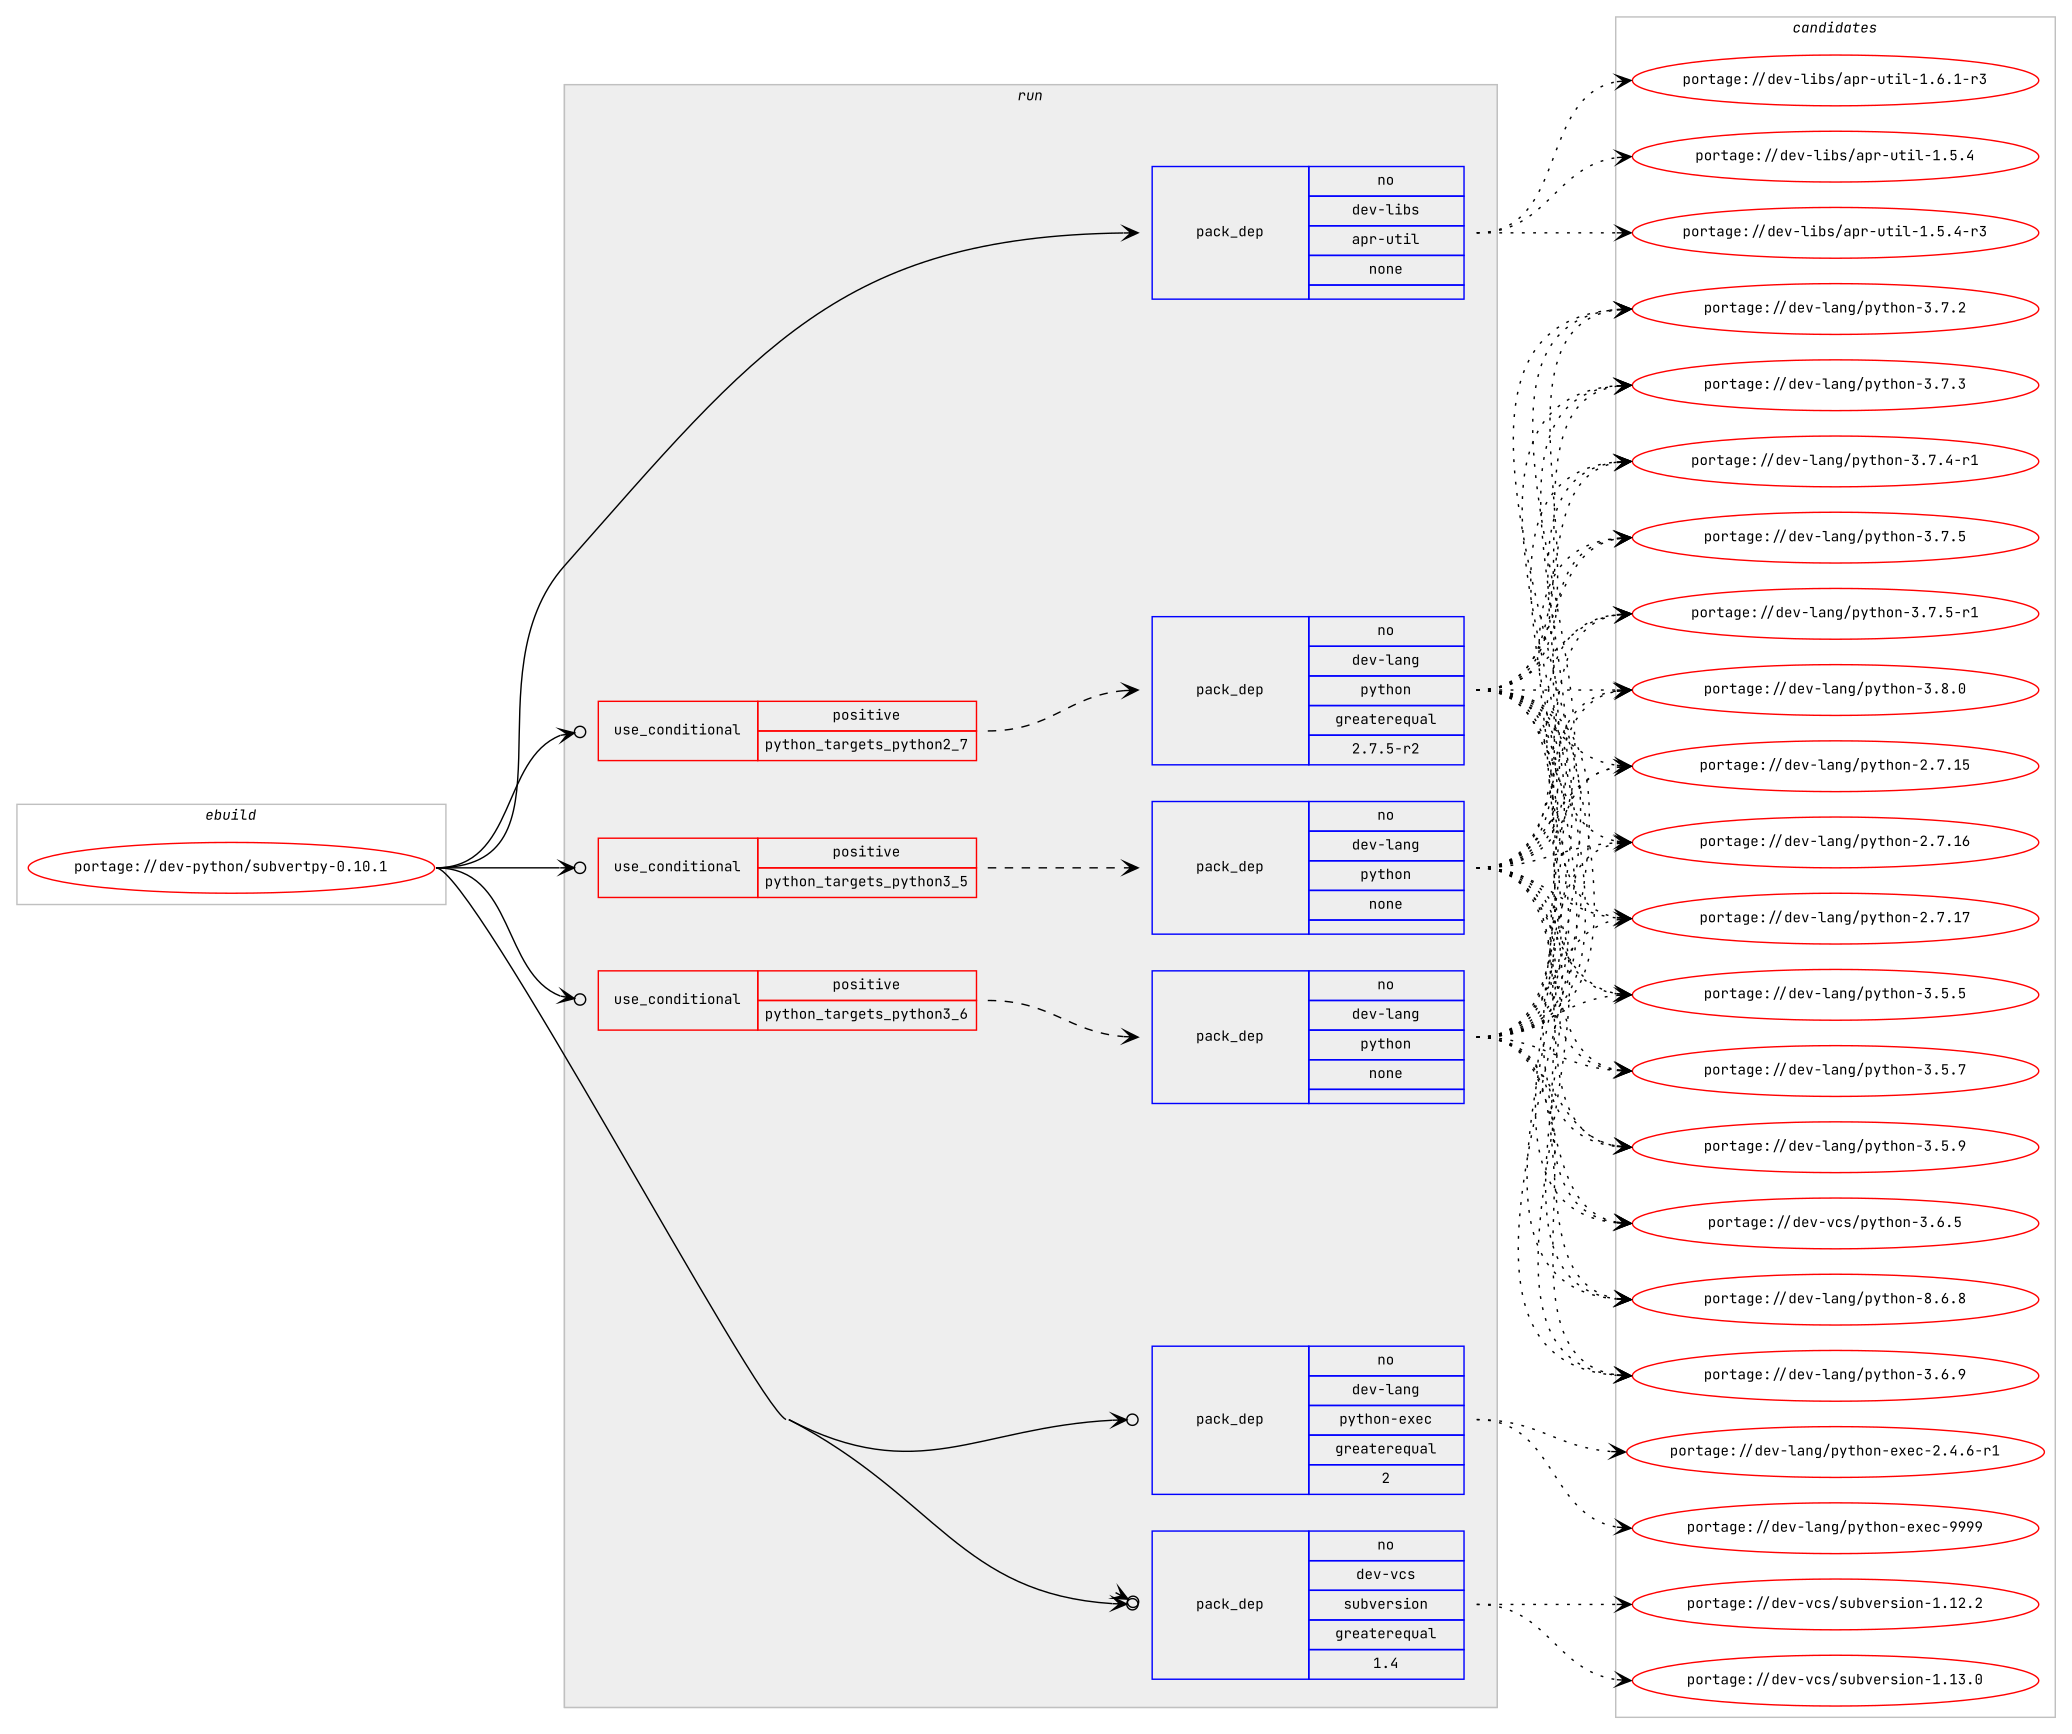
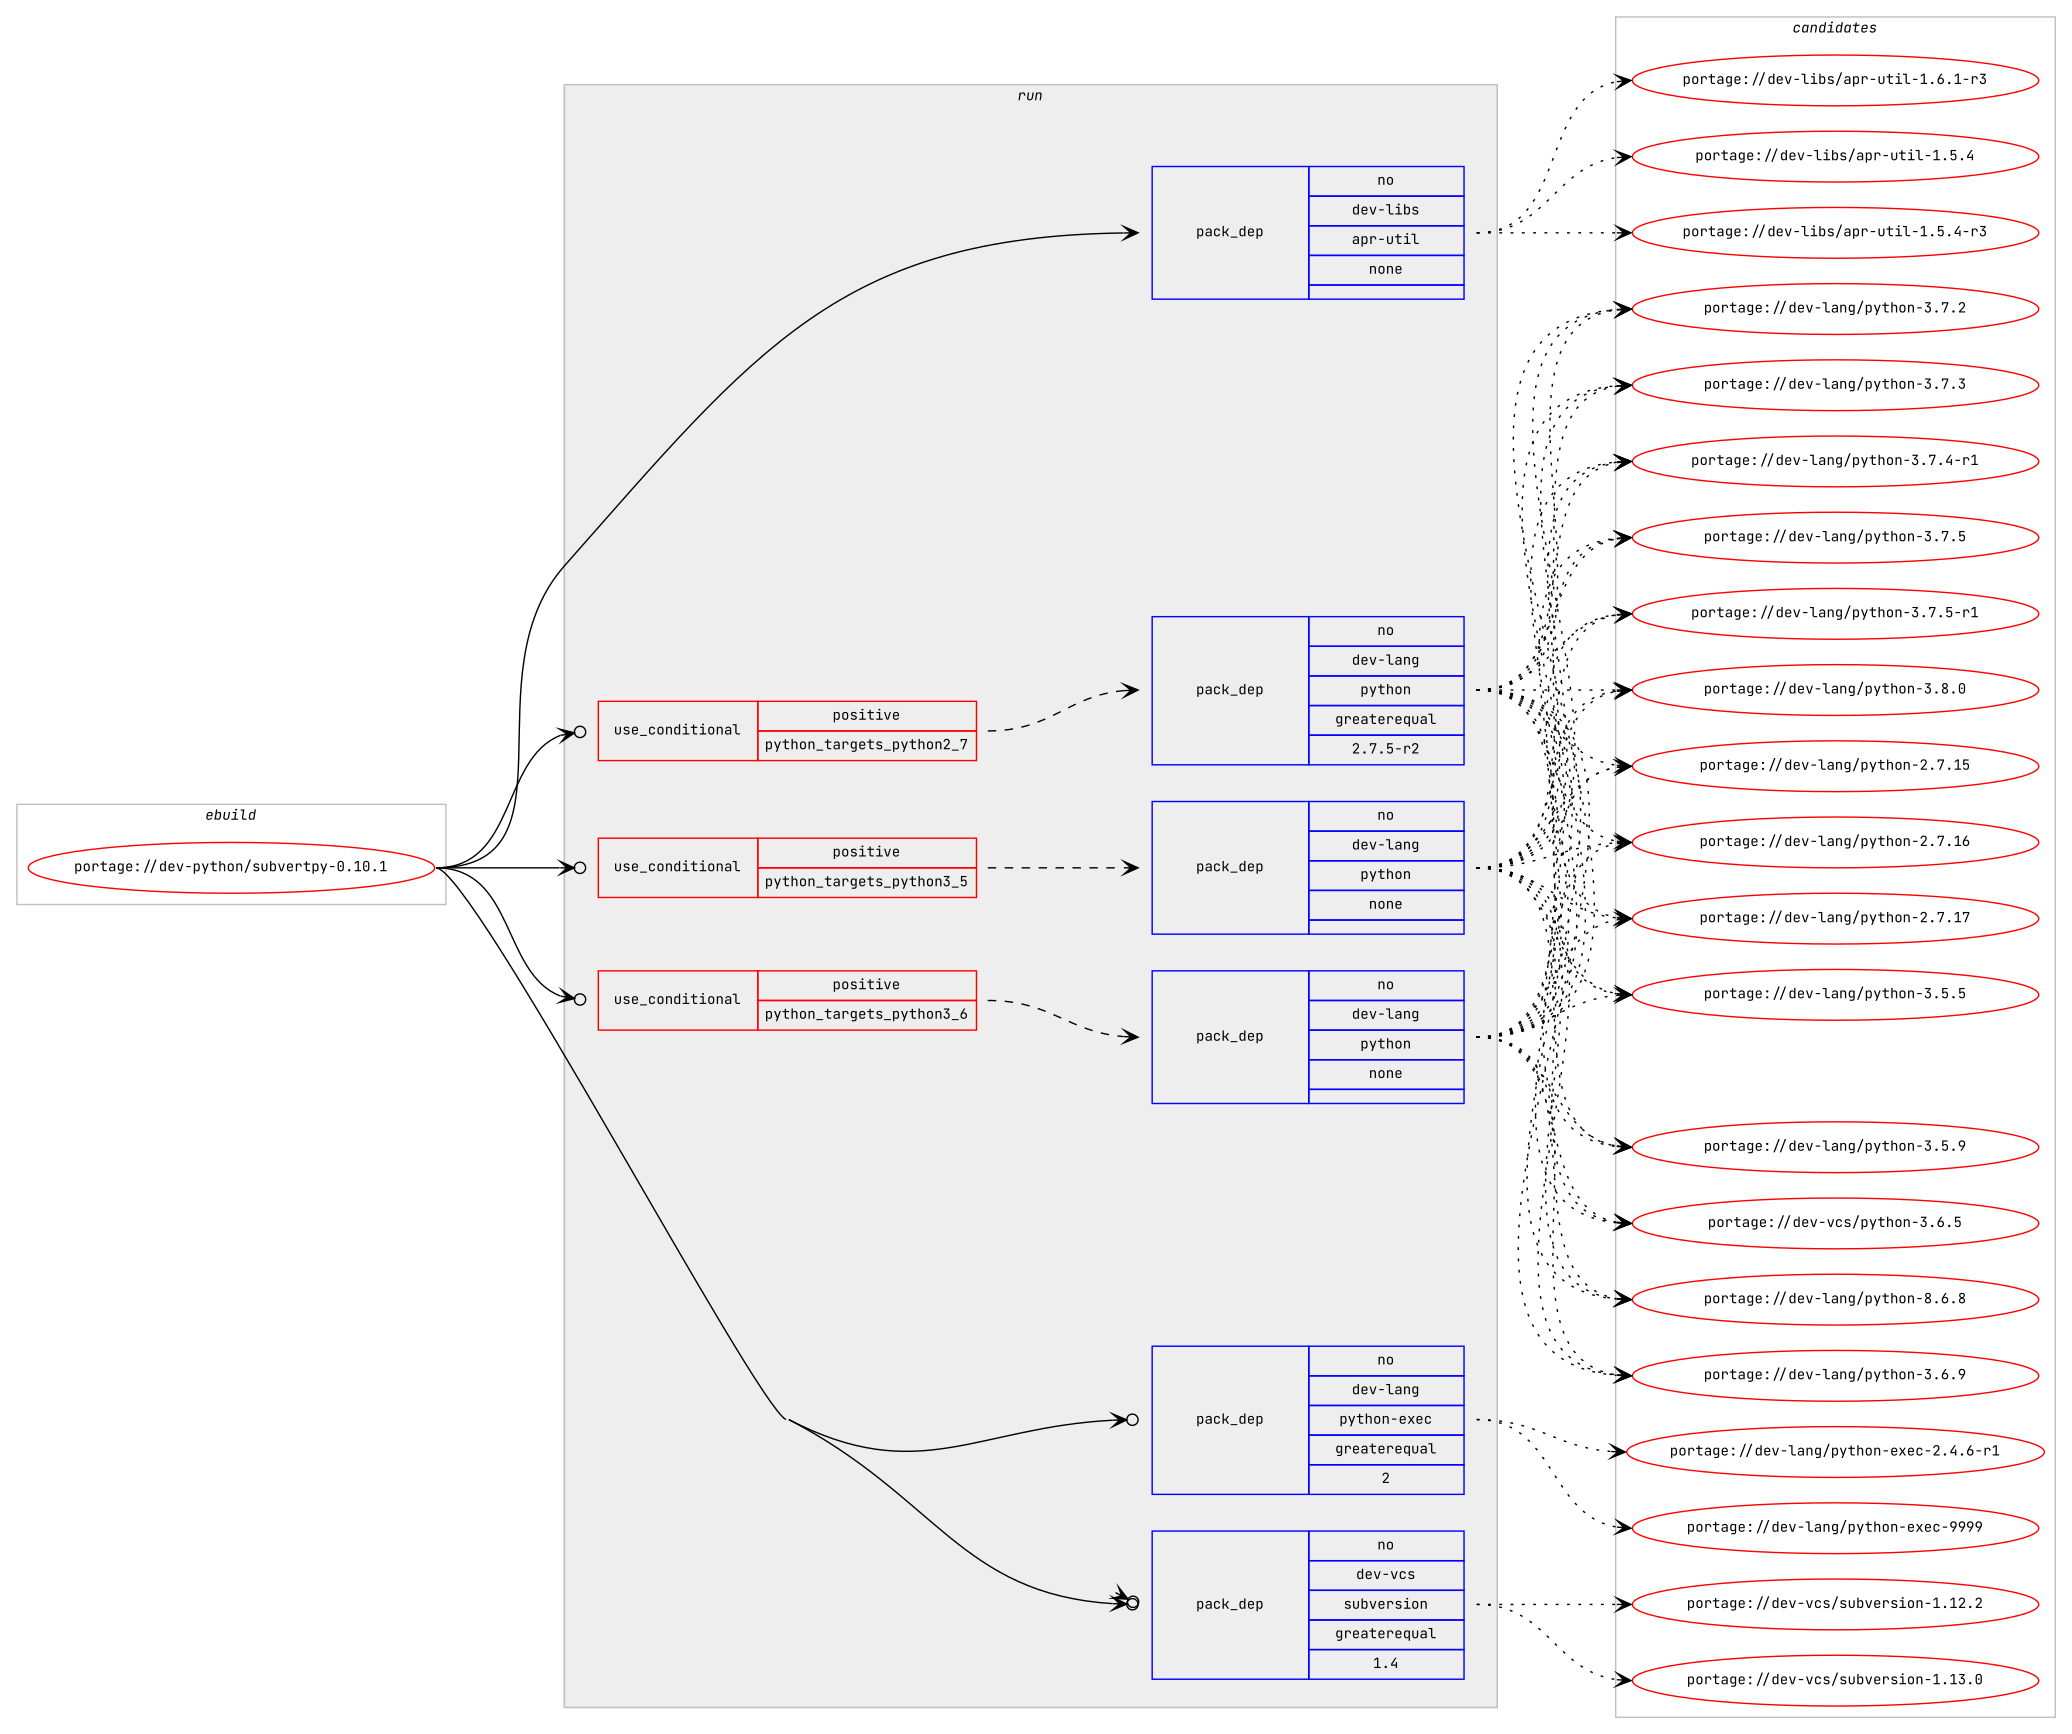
  digraph {
    compound=true
    concentrate=true
    fontname="JetBrains Mono"
    fontsize=10
    newrank=true
    rankdir=LR
    ranksep=1.5
    node [color=red fontname="JetBrains Mono" fontsize=10]
    edge [arrowhead=vee fontname="JetBrains Mono" headport=w style=dotted tailport=e weight=100]
    n1 [label="portage://dev-python/subvertpy-0.10.1" width=4]
    n2 [color=blue label=<<TABLE BORDER="0" CELLBORDER="1" CELLSPACING="0" CELLPADDING="4" WIDTH="220"><TR><TD ROWSPAN="6" CELLPADDING="30">pack_dep</TD></TR><TR><TD WIDTH="110">no</TD></TR><TR><TD>dev-libs</TD></TR><TR><TD>apr-util</TD></TR><TR><TD>none</TD></TR><TR><TD></TD></TR></TABLE>> shape=none]
    n3 [color=blue label=<<TABLE BORDER="0" CELLBORDER="1" CELLSPACING="0" CELLPADDING="4" WIDTH="220"><TR><TD ROWSPAN="6" CELLPADDING="30">pack_dep</TD></TR><TR><TD WIDTH="110">no</TD></TR><TR><TD>dev-lang</TD></TR><TR><TD>python</TD></TR><TR><TD>greaterequal</TD></TR><TR><TD>2.7.5-r2</TD></TR></TABLE>> shape=none]
    n4 [label=<<TABLE BORDER="0" CELLBORDER="1" CELLSPACING="0" CELLPADDING="4"><TR><TD ROWSPAN="3" CELLPADDING="10">use_conditional</TD></TR><TR><TD>positive</TD></TR><TR><TD>python_targets_python2_7</TD></TR></TABLE>> shape=none]
    n5 [color=blue label=<<TABLE BORDER="0" CELLBORDER="1" CELLSPACING="0" CELLPADDING="4" WIDTH="220"><TR><TD ROWSPAN="6" CELLPADDING="30">pack_dep</TD></TR><TR><TD WIDTH="110">no</TD></TR><TR><TD>dev-lang</TD></TR><TR><TD>python</TD></TR><TR><TD>none</TD></TR><TR><TD></TD></TR></TABLE>> shape=none]
    n6 [label=<<TABLE BORDER="0" CELLBORDER="1" CELLSPACING="0" CELLPADDING="4"><TR><TD ROWSPAN="3" CELLPADDING="10">use_conditional</TD></TR><TR><TD>positive</TD></TR><TR><TD>python_targets_python3_5</TD></TR></TABLE>> shape=none]
    n7 [color=blue label=<<TABLE BORDER="0" CELLBORDER="1" CELLSPACING="0" CELLPADDING="4" WIDTH="220"><TR><TD ROWSPAN="6" CELLPADDING="30">pack_dep</TD></TR><TR><TD WIDTH="110">no</TD></TR><TR><TD>dev-lang</TD></TR><TR><TD>python</TD></TR><TR><TD>none</TD></TR><TR><TD></TD></TR></TABLE>> shape=none]
    n8 [label=<<TABLE BORDER="0" CELLBORDER="1" CELLSPACING="0" CELLPADDING="4"><TR><TD ROWSPAN="3" CELLPADDING="10">use_conditional</TD></TR><TR><TD>positive</TD></TR><TR><TD>python_targets_python3_6</TD></TR></TABLE>> shape=none]
    n9 [color=blue label=<<TABLE BORDER="0" CELLBORDER="1" CELLSPACING="0" CELLPADDING="4" WIDTH="220"><TR><TD ROWSPAN="6" CELLPADDING="30">pack_dep</TD></TR><TR><TD WIDTH="110">no</TD></TR><TR><TD>dev-lang</TD></TR><TR><TD>python-exec</TD></TR><TR><TD>greaterequal</TD></TR><TR><TD>2</TD></TR></TABLE>> shape=none]
    n10 [color=blue label=<<TABLE BORDER="0" CELLBORDER="1" CELLSPACING="0" CELLPADDING="4" WIDTH="220"><TR><TD ROWSPAN="6" CELLPADDING="30">pack_dep</TD></TR><TR><TD WIDTH="110">no</TD></TR><TR><TD>dev-vcs</TD></TR><TR><TD>subversion</TD></TR><TR><TD>greaterequal</TD></TR><TR><TD>1.4</TD></TR></TABLE>> shape=none]
    n11 [label="portage://dev-libs/apr-util-1.5.4" width=4]
    n12 [label="portage://dev-libs/apr-util-1.5.4-r3" width=4]
    n13 [label="portage://dev-libs/apr-util-1.6.1-r3" width=4]
    n14 [label="portage://dev-lang/python-2.7.15" width=4]
    n15 [label="portage://dev-lang/python-2.7.16" width=4]
    n16 [label="portage://dev-lang/python-2.7.17" width=4]
    n17 [label="portage://dev-lang/python-3.5.5" width=4]
-   n18 [label="portage://dev-lang/python-3.5.7" width=4]
    n19 [label="portage://dev-lang/python-3.5.9" width=4]
    n20 [label="portage://dev-vcs/python-3.6.5" width=4]
    n21 [label="portage://dev-lang/python-8.6.8" width=4]
    n22 [label="portage://dev-lang/python-3.6.9" width=4]
    n23 [label="portage://dev-lang/python-3.7.2" width=4]
    n24 [label="portage://dev-lang/python-3.7.3" width=4]
    n25 [label="portage://dev-lang/python-3.7.4-r1" width=4]
    n26 [label="portage://dev-lang/python-3.7.5" width=4]
    n27 [label="portage://dev-lang/python-3.7.5-r1" width=4]
    n28 [label="portage://dev-lang/python-3.8.0" width=4]
    n29 [label="portage://dev-lang/python-exec-2.4.6-r1" width=4]
    n30 [label="portage://dev-lang/python-exec-9999" width=4]
    n31 [label="portage://dev-vcs/subversion-1.12.2" width=4]
    n32 [label="portage://dev-vcs/subversion-1.13.0" width=4]
    subgraph cluster_1 {
      color=gray
      label=<<i>ebuild</i>>
      rank=same
      n1
    }
    subgraph cluster_2 {
      color=gray
      label=<<i>dependencies</i>>
      subgraph cluster_3 {
        color=gray
        fillcolor="#eeeeee"
        label=<<i>compile</i>>
        style=filled
        subgraph sub_4 {
          color=gray
          fillcolor="#eeeeee"
          label=<<i>compile</i>>
          style=filled
          n2
        }
      }
      subgraph cluster_5 {
        color=gray
        fillcolor="#eeeeee"
        label=<<i>compile and run</i>>
        style=filled
        subgraph sub_6 {
          color=gray
          fillcolor="#eeeeee"
          label=<<i>compile and run</i>>
          style=filled
          n4
          subgraph sub_7 {
            color=gray
            fillcolor="#eeeeee"
            label=<<i>compile and run</i>>
            style=filled
            n3
          }
        }
        subgraph sub_8 {
          color=gray
          fillcolor="#eeeeee"
          label=<<i>compile and run</i>>
          style=filled
          n6
          subgraph sub_9 {
            color=gray
            fillcolor="#eeeeee"
            label=<<i>compile and run</i>>
            style=filled
            n5
          }
        }
        subgraph sub_10 {
          color=gray
          fillcolor="#eeeeee"
          label=<<i>compile and run</i>>
          style=filled
          n8
          subgraph sub_11 {
            color=gray
            fillcolor="#eeeeee"
            label=<<i>compile and run</i>>
            style=filled
            n7
          }
        }
        subgraph sub_12 {
          color=gray
          fillcolor="#eeeeee"
          label=<<i>compile and run</i>>
          style=filled
          n9
        }
        subgraph sub_13 {
          color=gray
          fillcolor="#eeeeee"
          label=<<i>compile and run</i>>
          style=filled
          n10
        }
      }
      subgraph cluster_14 {
        color=gray
        fillcolor="#eeeeee"
        label=<<i>run</i>>
        style=filled
      }
    }
    subgraph cluster_15 {
      color=gray
      label=<<i>candidates</i>>
      rank=same
      subgraph sub_16 {
        color=black
        label=<<i>candidates</i>>
        nodesep=1
        rank=same
        n11
        n12
        n13
      }
      subgraph sub_17 {
        color=black
        label=<<i>candidates</i>>
        nodesep=1
        rank=same
        n14
        n15
        n16
        n17
-       n18
        n19
        n20
        n21
        n22
        n23
        n24
        n25
        n26
        n27
        n28
      }
      subgraph sub_18 {
        color=black
        label=<<i>candidates</i>>
        nodesep=1
        rank=same
        n14
        n15
        n16
        n17
-       n18
        n19
        n20
        n21
        n22
        n23
        n24
        n25
        n26
        n27
        n28
      }
      subgraph sub_19 {
        color=black
        label=<<i>candidates</i>>
        nodesep=1
        rank=same
        n14
        n15
        n16
        n17
-       n18
        n19
        n20
        n21
        n22
        n23
        n24
        n25
        n26
        n27
        n28
      }
      subgraph sub_20 {
        color=black
        label=<<i>candidates</i>>
        nodesep=1
        rank=same
        n29
        n30
      }
      subgraph sub_21 {
        color=black
        label=<<i>candidates</i>>
        nodesep=1
        rank=same
        n31
        n32
      }
    }
    n1 -> n2 [style=solid weight=20]
    n1 -> n4 [arrowhead=odotvee style=solid weight=20]
    n1 -> n6 [arrowhead=odotvee style=solid weight=20]
    n1 -> n8 [arrowhead=odotvee style=solid weight=20]
    n1 -> n9 [arrowhead=odotvee style=solid weight=20]
    n1 -> n10 [arrowhead=odotvee style=solid weight=20]
    n2 -> n11
    n2 -> n12
    n2 -> n13
    n3 -> n14
    n3 -> n15
    n3 -> n16
    n3 -> n17
-   n3 -> n18
    n3 -> n19
    n3 -> n20
    n3 -> n21
    n3 -> n22
    n3 -> n23
    n3 -> n24
    n3 -> n25
    n3 -> n26
    n3 -> n27
    n3 -> n28
    n4 -> n3 [style=dashed weight=20]
    n5 -> n14
    n5 -> n15
    n5 -> n16
    n5 -> n17
-   n5 -> n18
    n5 -> n19
    n5 -> n20
    n5 -> n21
    n5 -> n22
    n5 -> n23
    n5 -> n24
    n5 -> n25
    n5 -> n26
    n5 -> n27
    n5 -> n28
    n6 -> n5 [style=dashed weight=20]
    n7 -> n14
    n7 -> n15
    n7 -> n16
    n7 -> n17
-   n7 -> n18
    n7 -> n19
    n7 -> n20
    n7 -> n21
    n7 -> n22
    n7 -> n23
    n7 -> n24
    n7 -> n25
    n7 -> n26
    n7 -> n27
    n7 -> n28
    n8 -> n7 [style=dashed weight=20]
    n9 -> n29
    n9 -> n30
    n10 -> n31
    n10 -> n32
  }
